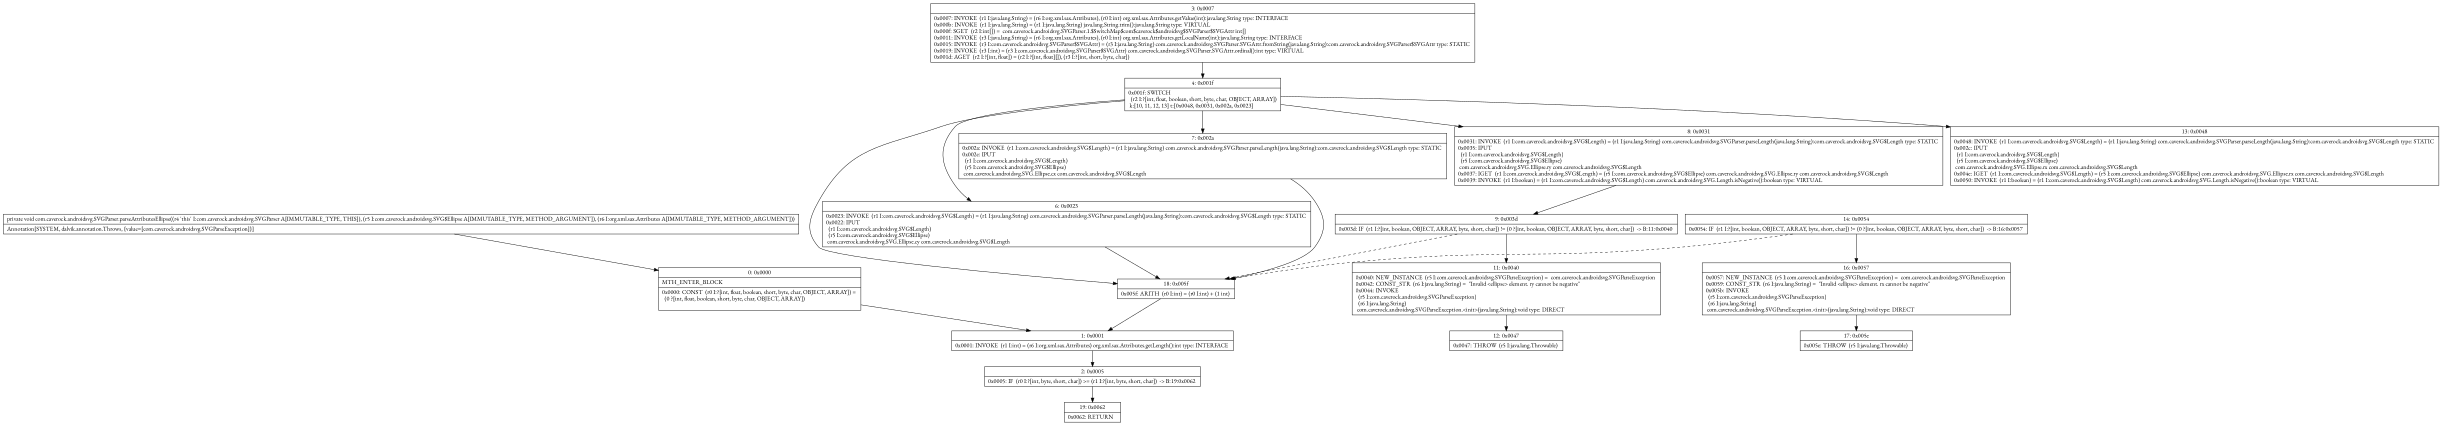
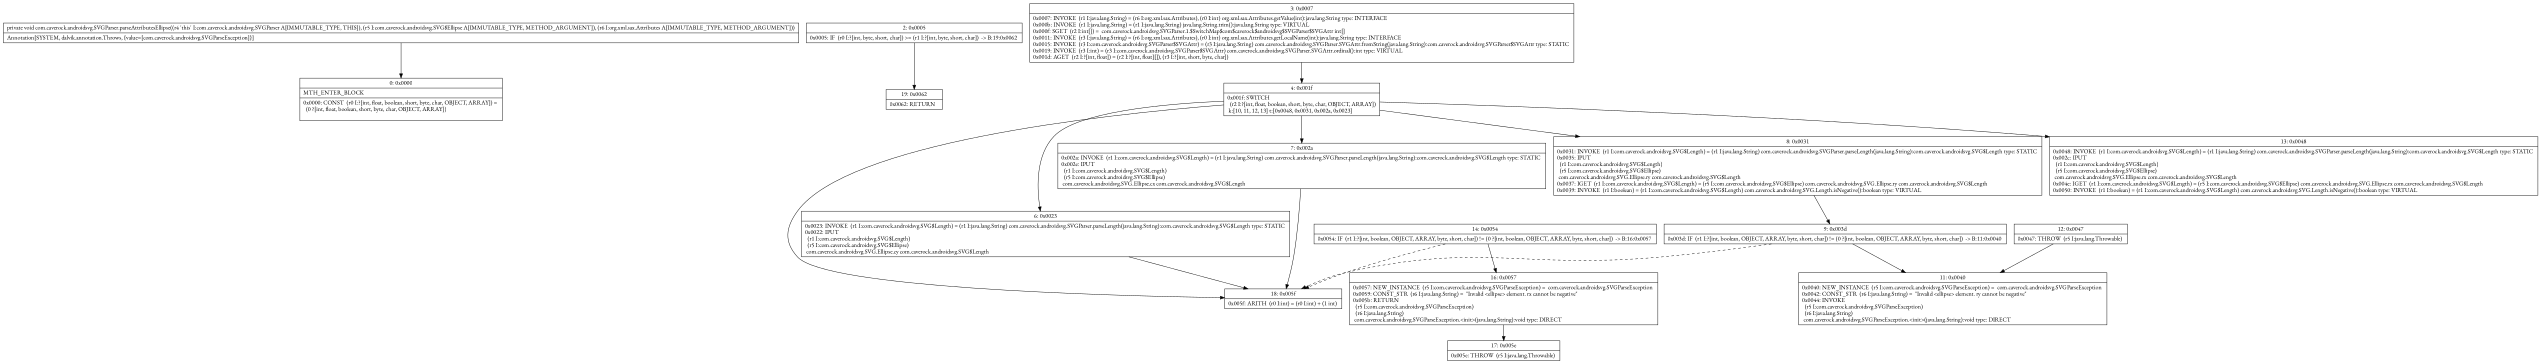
  digraph {
    fontname="EB Garamond"
    node [fontname="EB Garamond" shape=record]
    edge [fontname="EB Garamond"]
    n1 [label="{0\:\ 0x0000|MTH_ENTER_BLOCK\l|0x0000: CONST  (r0 I:?[int, float, boolean, short, byte, char, OBJECT, ARRAY]) = \l  (0 ?[int, float, boolean, short, byte, char, OBJECT, ARRAY])\l \l}"]
-   n2 [label="{1\:\ 0x0001|0x0001: INVOKE  (r1 I:int) = (r6 I:org.xml.sax.Attributes) org.xml.sax.Attributes.getLength():int type: INTERFACE \l}"]
    n3 [label="{2\:\ 0x0005|0x0005: IF  (r0 I:?[int, byte, short, char]) \>= (r1 I:?[int, byte, short, char])  \-\> B:19:0x0062 \l}"]
    n4 [label="{19\:\ 0x0062|0x0062: RETURN   \l}"]
    n5 [label="{3\:\ 0x0007|0x0007: INVOKE  (r1 I:java.lang.String) = (r6 I:org.xml.sax.Attributes), (r0 I:int) org.xml.sax.Attributes.getValue(int):java.lang.String type: INTERFACE \l0x000b: INVOKE  (r1 I:java.lang.String) = (r1 I:java.lang.String) java.lang.String.trim():java.lang.String type: VIRTUAL \l0x000f: SGET  (r2 I:int[]) =  com.caverock.androidsvg.SVGParser.1.$SwitchMap$com$caverock$androidsvg$SVGParser$SVGAttr int[] \l0x0011: INVOKE  (r3 I:java.lang.String) = (r6 I:org.xml.sax.Attributes), (r0 I:int) org.xml.sax.Attributes.getLocalName(int):java.lang.String type: INTERFACE \l0x0015: INVOKE  (r3 I:com.caverock.androidsvg.SVGParser$SVGAttr) = (r3 I:java.lang.String) com.caverock.androidsvg.SVGParser.SVGAttr.fromString(java.lang.String):com.caverock.androidsvg.SVGParser$SVGAttr type: STATIC \l0x0019: INVOKE  (r3 I:int) = (r3 I:com.caverock.androidsvg.SVGParser$SVGAttr) com.caverock.androidsvg.SVGParser.SVGAttr.ordinal():int type: VIRTUAL \l0x001d: AGET  (r2 I:?[int, float]) = (r2 I:?[int, float][]), (r3 I:?[int, short, byte, char]) \l}"]
    n6 [label="{4\:\ 0x001f|0x001f: SWITCH  \l  (r2 I:?[int, float, boolean, short, byte, char, OBJECT, ARRAY])\l k:[10, 11, 12, 13] t:[0x0048, 0x0031, 0x002a, 0x0023] \l}"]
    n7 [label="{6\:\ 0x0023|0x0023: INVOKE  (r1 I:com.caverock.androidsvg.SVG$Length) = (r1 I:java.lang.String) com.caverock.androidsvg.SVGParser.parseLength(java.lang.String):com.caverock.androidsvg.SVG$Length type: STATIC \l0x0022: IPUT  \l  (r1 I:com.caverock.androidsvg.SVG$Length)\l  (r5 I:com.caverock.androidsvg.SVG$Ellipse)\l com.caverock.androidsvg.SVG.Ellipse.cy com.caverock.androidsvg.SVG$Length \l}"]
    n8 [label="{7\:\ 0x002a|0x002a: INVOKE  (r1 I:com.caverock.androidsvg.SVG$Length) = (r1 I:java.lang.String) com.caverock.androidsvg.SVGParser.parseLength(java.lang.String):com.caverock.androidsvg.SVG$Length type: STATIC \l0x002e: IPUT  \l  (r1 I:com.caverock.androidsvg.SVG$Length)\l  (r5 I:com.caverock.androidsvg.SVG$Ellipse)\l com.caverock.androidsvg.SVG.Ellipse.cx com.caverock.androidsvg.SVG$Length \l}"]
    n9 [label="{8\:\ 0x0031|0x0031: INVOKE  (r1 I:com.caverock.androidsvg.SVG$Length) = (r1 I:java.lang.String) com.caverock.androidsvg.SVGParser.parseLength(java.lang.String):com.caverock.androidsvg.SVG$Length type: STATIC \l0x0035: IPUT  \l  (r1 I:com.caverock.androidsvg.SVG$Length)\l  (r5 I:com.caverock.androidsvg.SVG$Ellipse)\l com.caverock.androidsvg.SVG.Ellipse.ry com.caverock.androidsvg.SVG$Length \l0x0037: IGET  (r1 I:com.caverock.androidsvg.SVG$Length) = (r5 I:com.caverock.androidsvg.SVG$Ellipse) com.caverock.androidsvg.SVG.Ellipse.ry com.caverock.androidsvg.SVG$Length \l0x0039: INVOKE  (r1 I:boolean) = (r1 I:com.caverock.androidsvg.SVG$Length) com.caverock.androidsvg.SVG.Length.isNegative():boolean type: VIRTUAL \l}"]
    n10 [label="{13\:\ 0x0048|0x0048: INVOKE  (r1 I:com.caverock.androidsvg.SVG$Length) = (r1 I:java.lang.String) com.caverock.androidsvg.SVGParser.parseLength(java.lang.String):com.caverock.androidsvg.SVG$Length type: STATIC \l0x002c: IPUT  \l  (r1 I:com.caverock.androidsvg.SVG$Length)\l  (r5 I:com.caverock.androidsvg.SVG$Ellipse)\l com.caverock.androidsvg.SVG.Ellipse.rx com.caverock.androidsvg.SVG$Length \l0x004e: IGET  (r1 I:com.caverock.androidsvg.SVG$Length) = (r5 I:com.caverock.androidsvg.SVG$Ellipse) com.caverock.androidsvg.SVG.Ellipse.rx com.caverock.androidsvg.SVG$Length \l0x0050: INVOKE  (r1 I:boolean) = (r1 I:com.caverock.androidsvg.SVG$Length) com.caverock.androidsvg.SVG.Length.isNegative():boolean type: VIRTUAL \l}"]
    n11 [label="{18\:\ 0x005f|0x005f: ARITH  (r0 I:int) = (r0 I:int) + (1 int) \l}"]
    n12 [label="{9\:\ 0x003d|0x003d: IF  (r1 I:?[int, boolean, OBJECT, ARRAY, byte, short, char]) != (0 ?[int, boolean, OBJECT, ARRAY, byte, short, char])  \-\> B:11:0x0040 \l}"]
    n13 [label="{11\:\ 0x0040|0x0040: NEW_INSTANCE  (r5 I:com.caverock.androidsvg.SVGParseException) =  com.caverock.androidsvg.SVGParseException \l0x0042: CONST_STR  (r6 I:java.lang.String) =  \"Invalid \<ellipse\> element. ry cannot be negative\" \l0x0044: INVOKE  \l  (r5 I:com.caverock.androidsvg.SVGParseException)\l  (r6 I:java.lang.String)\l com.caverock.androidsvg.SVGParseException.\<init\>(java.lang.String):void type: DIRECT \l}"]
    n14 [label="{12\:\ 0x0047|0x0047: THROW  (r5 I:java.lang.Throwable) \l}"]
    n15 [label="{14\:\ 0x0054|0x0054: IF  (r1 I:?[int, boolean, OBJECT, ARRAY, byte, short, char]) != (0 ?[int, boolean, OBJECT, ARRAY, byte, short, char])  \-\> B:16:0x0057 \l}"]
-   n16 [label="{16\:\ 0x0057|0x0057: NEW_INSTANCE  (r5 I:com.caverock.androidsvg.SVGParseException) =  com.caverock.androidsvg.SVGParseException \l0x0059: CONST_STR  (r6 I:java.lang.String) =  \"Invalid \<ellipse\> element. rx cannot be negative\" \l0x005b: INVOKE  \l  (r5 I:com.caverock.androidsvg.SVGParseException)\l  (r6 I:java.lang.String)\l com.caverock.androidsvg.SVGParseException.\<init\>(java.lang.String):void type: DIRECT \l}"]
+   n16 [label="{16\:\ 0x0057|0x0057: NEW_INSTANCE  (r5 I:com.caverock.androidsvg.SVGParseException) =  com.caverock.androidsvg.SVGParseException \l0x0059: CONST_STR  (r6 I:java.lang.String) =  \"Invalid \<ellipse\> element. rx cannot be negative\" \l0x005b: RETURN  \l  (r5 I:com.caverock.androidsvg.SVGParseException)\l  (r6 I:java.lang.String)\l com.caverock.androidsvg.SVGParseException.\<init\>(java.lang.String):void type: DIRECT \l}"]
    n17 [label="{17\:\ 0x005e|0x005e: THROW  (r5 I:java.lang.Throwable) \l}"]
    n18 [label="{private void com.caverock.androidsvg.SVGParser.parseAttributesEllipse((r4 'this' I:com.caverock.androidsvg.SVGParser A[IMMUTABLE_TYPE, THIS]), (r5 I:com.caverock.androidsvg.SVG$Ellipse A[IMMUTABLE_TYPE, METHOD_ARGUMENT]), (r6 I:org.xml.sax.Attributes A[IMMUTABLE_TYPE, METHOD_ARGUMENT]))  | Annotation[SYSTEM, dalvik.annotation.Throws, \{value=[com.caverock.androidsvg.SVGParseException]\}]\l}"]
-   n1 -> n2
-   n2 -> n3
    n3 -> n4
    n5 -> n6
    n6 -> n7
    n6 -> n8
    n6 -> n9
    n6 -> n10
    n6 -> n11
    n7 -> n11
    n8 -> n11
    n9 -> n12
-   n11 -> n2
    n12 -> n11 [style=dashed]
    n12 -> n13
-   n13 -> n14
+   n14 -> n13
    n15 -> n11 [style=dashed]
    n15 -> n16
    n16 -> n17
    n18 -> n1
  }
